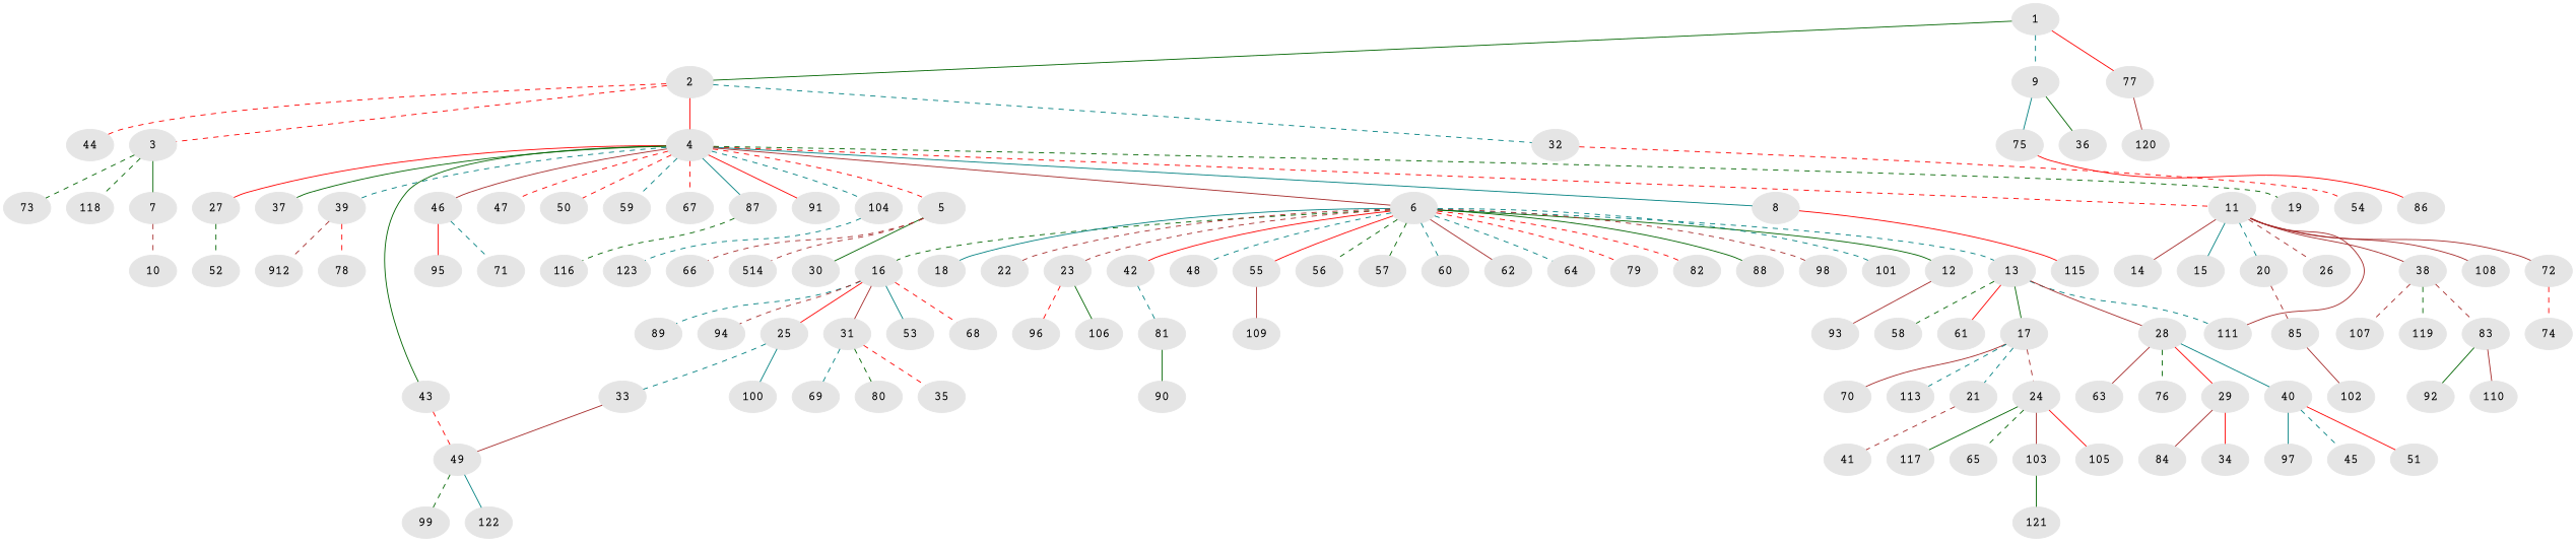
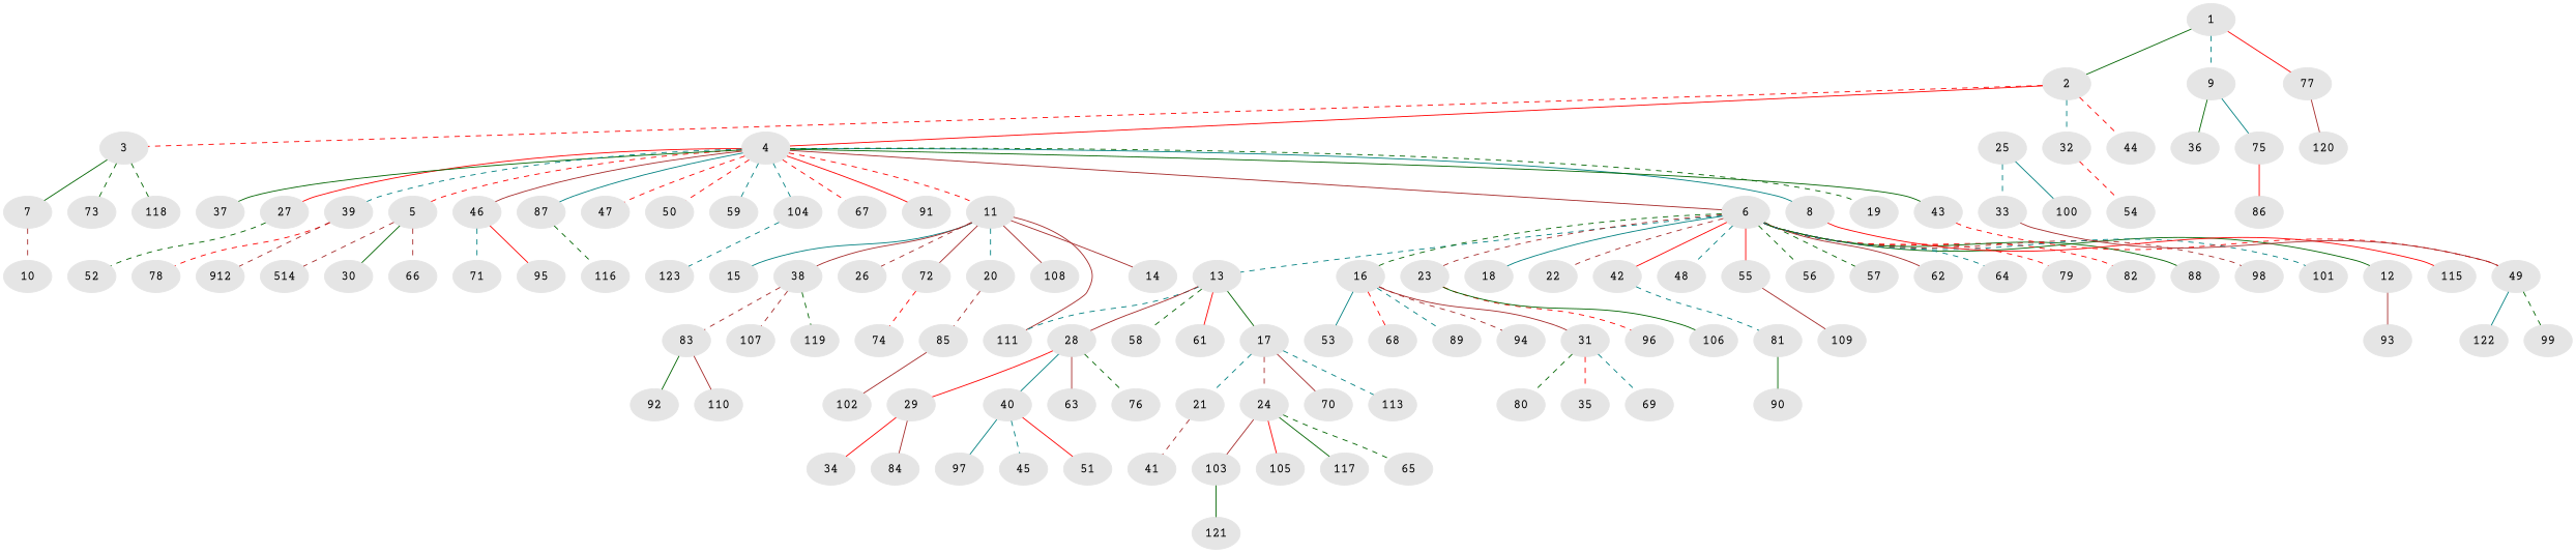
  graph {
    fontname="Courier Prime"
    node [color=gray90 fontname="Courier Prime" style=filled]
    edge [color=brown fontname="Courier Prime" style=dashed]
    1
    2
    9
    77
    3
    4
    32
    44
    36
    75
    120
    7
    73
    118
    5
    6
    8
    11
    19
    27
    37
    39
    43
    46
    47
    50
    59
    67
    87
    91
    104
    54
    10
    30
    66
    n36 [label=514]
    12
    13
    16
    18
    22
    23
    42
    48
    55
    56
    57
-   60
    62
    64
    79
    82
    88
    98
    101
    115
    14
    15
    20
    26
    38
    72
    108
    111
    52
    78
    n67 [label=912]
    49
    71
    95
    116
    123
    93
    17
    28
    58
    61
    25
    31
    53
    68
    89
    94
    96
    106
    81
    109
    86
    85
    83
    107
    119
    74
    21
    24
    70
    113
    29
    40
    63
    76
    33
    100
    35
    69
    80
    41
    65
    103
    105
    117
    102
    121
    34
    84
    45
    51
    97
    99
    122
    92
    110
    90
    1 -- 2 [color=darkgreen style=solid]
    1 -- 9 [color=teal]
    1 -- 77 [color=red style=solid]
    2 -- 3 [color=red]
    2 -- 4 [color=red style=solid]
    2 -- 32 [color=teal]
    2 -- 44 [color=red]
    9 -- 36 [color=darkgreen style=solid]
    9 -- 75 [color=teal style=solid]
    77 -- 120 [style=solid]
    3 -- 7 [color=darkgreen style=solid]
    3 -- 73 [color=darkgreen]
    3 -- 118 [color=darkgreen]
    4 -- 5 [color=red]
    4 -- 6 [style=solid]
    4 -- 8 [color=teal style=solid]
    4 -- 11 [color=red]
    4 -- 19 [color=darkgreen]
    4 -- 27 [color=red style=solid]
    4 -- 37 [color=darkgreen style=solid]
    4 -- 39 [color=teal]
    4 -- 43 [color=darkgreen style=solid]
    4 -- 46 [style=solid]
    4 -- 47 [color=red]
    4 -- 50 [color=red]
    4 -- 59 [color=teal]
    4 -- 67 [color=red]
    4 -- 87 [color=teal style=solid]
    4 -- 91 [color=red style=solid]
    4 -- 104 [color=teal]
    32 -- 54 [color=red]
    75 -- 86 [color=red style=solid]
    7 -- 10
    5 -- 30 [color=darkgreen style=solid]
    5 -- 66
    5 -- n36
    6 -- 12 [color=darkgreen style=solid]
    6 -- 13 [color=teal]
    6 -- 16 [color=darkgreen]
    6 -- 18 [color=teal style=solid]
    6 -- 22
    6 -- 23
    6 -- 42 [color=red style=solid]
    6 -- 48 [color=teal]
    6 -- 55 [color=red style=solid]
    6 -- 56 [color=darkgreen]
    6 -- 57 [color=darkgreen]
-   6 -- 60 [color=teal]
    6 -- 62 [style=solid]
    6 -- 64 [color=teal]
    6 -- 79 [color=red]
    6 -- 82 [color=red]
    6 -- 88 [color=darkgreen style=solid]
    6 -- 98
    6 -- 101 [color=teal]
    8 -- 115 [color=red style=solid]
    11 -- 14 [style=solid]
    11 -- 15 [color=teal style=solid]
    11 -- 20 [color=teal]
    11 -- 26
    11 -- 38 [style=solid]
    11 -- 72 [style=solid]
    11 -- 108 [style=solid]
    11 -- 111 [style=solid]
    27 -- 52 [color=darkgreen]
    39 -- 78 [color=red]
    39 -- n67
    43 -- 49 [color=red]
    46 -- 71 [color=teal]
    46 -- 95 [color=red style=solid]
    87 -- 116 [color=darkgreen]
    104 -- 123 [color=teal]
    12 -- 93 [style=solid]
    13 -- 111 [color=teal]
    13 -- 17 [color=darkgreen style=solid]
    13 -- 28 [style=solid]
    13 -- 58 [color=darkgreen]
    13 -- 61 [color=red style=solid]
-   16 -- 25 [color=red style=solid]
    16 -- 31 [style=solid]
    16 -- 53 [color=teal style=solid]
    16 -- 68 [color=red]
    16 -- 89 [color=teal]
    16 -- 94
    23 -- 96 [color=red]
    23 -- 106 [color=darkgreen style=solid]
    42 -- 81 [color=teal]
    55 -- 109 [style=solid]
    20 -- 85
    38 -- 83
    38 -- 107
    38 -- 119 [color=darkgreen]
    72 -- 74 [color=red]
    49 -- 99 [color=darkgreen]
    49 -- 122 [color=teal style=solid]
    17 -- 21 [color=teal]
    17 -- 24
    17 -- 70 [style=solid]
    17 -- 113 [color=teal]
    28 -- 29 [color=red style=solid]
    28 -- 40 [color=teal style=solid]
    28 -- 63 [style=solid]
    28 -- 76 [color=darkgreen]
    25 -- 33 [color=teal]
    25 -- 100 [color=teal style=solid]
    31 -- 35 [color=red]
    31 -- 69 [color=teal]
    31 -- 80 [color=darkgreen]
    81 -- 90 [color=darkgreen style=solid]
    85 -- 102 [style=solid]
    83 -- 92 [color=darkgreen style=solid]
    83 -- 110 [style=solid]
    21 -- 41
    24 -- 65 [color=darkgreen]
    24 -- 103 [style=solid]
    24 -- 105 [color=red style=solid]
    24 -- 117 [color=darkgreen style=solid]
    29 -- 34 [color=red style=solid]
    29 -- 84 [style=solid]
    40 -- 45 [color=teal]
    40 -- 51 [color=red style=solid]
    40 -- 97 [color=teal style=solid]
    33 -- 49 [style=solid]
    103 -- 121 [color=darkgreen style=solid]
  }
